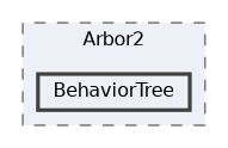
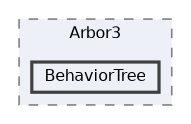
  digraph {
    compound=true
    n1 [color=grey25 fillcolor="#edf0f7" fontname=Helvetica fontsize=10 height=0.2 label=BehaviorTree shape=box style="filled,bold" width=0.4]
    subgraph cluster_1 {
      bgcolor="#edf0f7"
      fontname=Helvetica
      fontsize=10
-     label=Arbor2
+     label=Arbor3
      pencolor=grey50
      style="filled,dashed"
      n1
    }
  }
